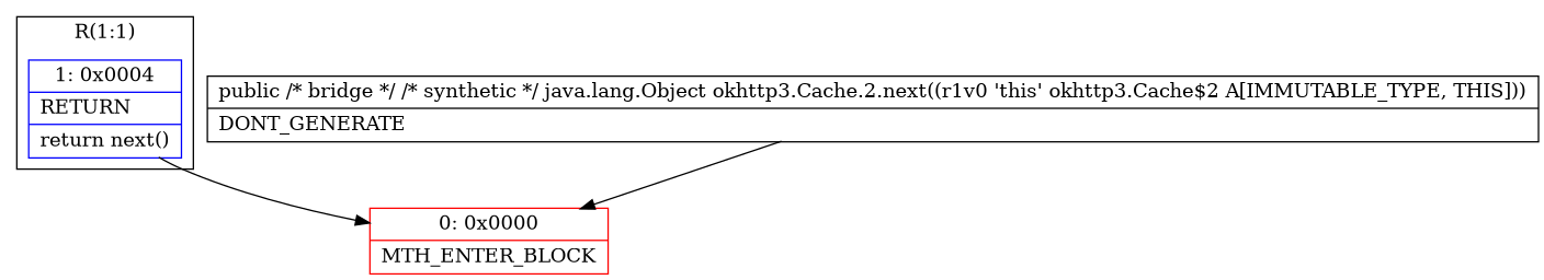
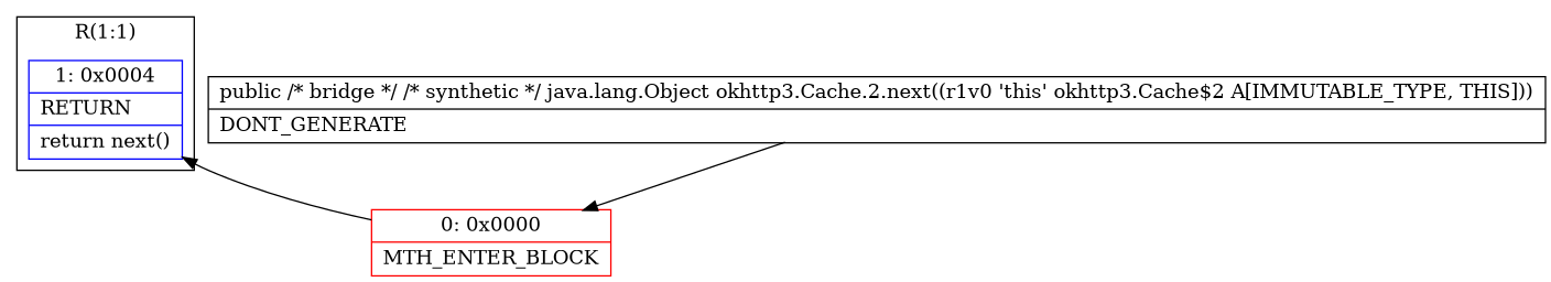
  digraph {
    node [shape=record]
    n1 [color=blue label="{1\:\ 0x0004|RETURN\l|return next()\l}"]
    n2 [color=red label="{0\:\ 0x0000|MTH_ENTER_BLOCK\l}"]
    n3 [label="{public \/* bridge *\/ \/* synthetic *\/ java.lang.Object okhttp3.Cache.2.next((r1v0 'this' okhttp3.Cache$2 A[IMMUTABLE_TYPE, THIS]))  | DONT_GENERATE\l}"]
    subgraph cluster_1 {
      label="R(1:1)"
      n1
    }
-   n1 -> n2
+   n2 -> n1
    n3 -> n2
  }
